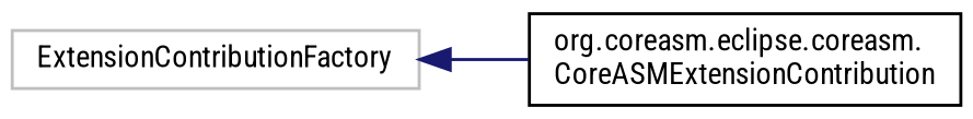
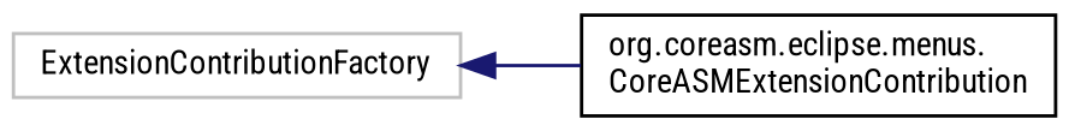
  digraph {
    rankdir=LR
    fontname="Roboto Condensed"
    node [fontname="Roboto Condensed" fontsize=10 shape=record]
    n1 [color=grey75 height=0.2 label=ExtensionContributionFactory width=0.4]
-   n2 [color=black height=0.2 label="org.coreasm.eclipse.coreasm.\lCoreASMExtensionContribution" width=0.4]
+   n2 [color=black height=0.2 label="org.coreasm.eclipse.menus.\lCoreASMExtensionContribution" width=0.4]
    n1 -> n2 [color=midnightblue dir=back fontname="Roboto Condensed" fontsize=10 labelfontname=Helvetica labelfontsize=10 style=solid]
  }
